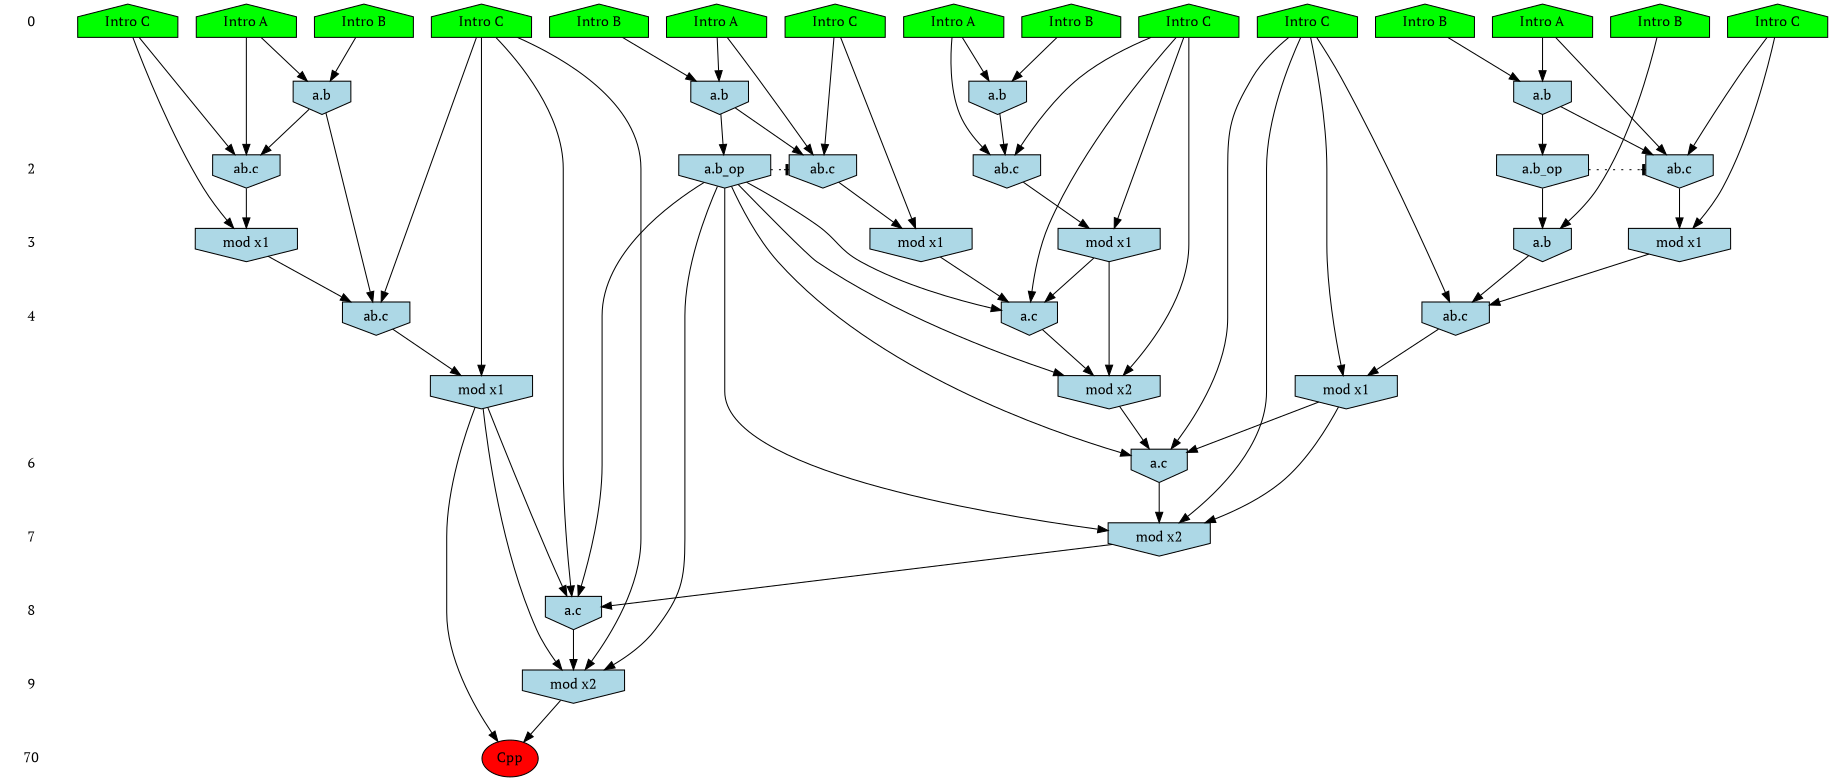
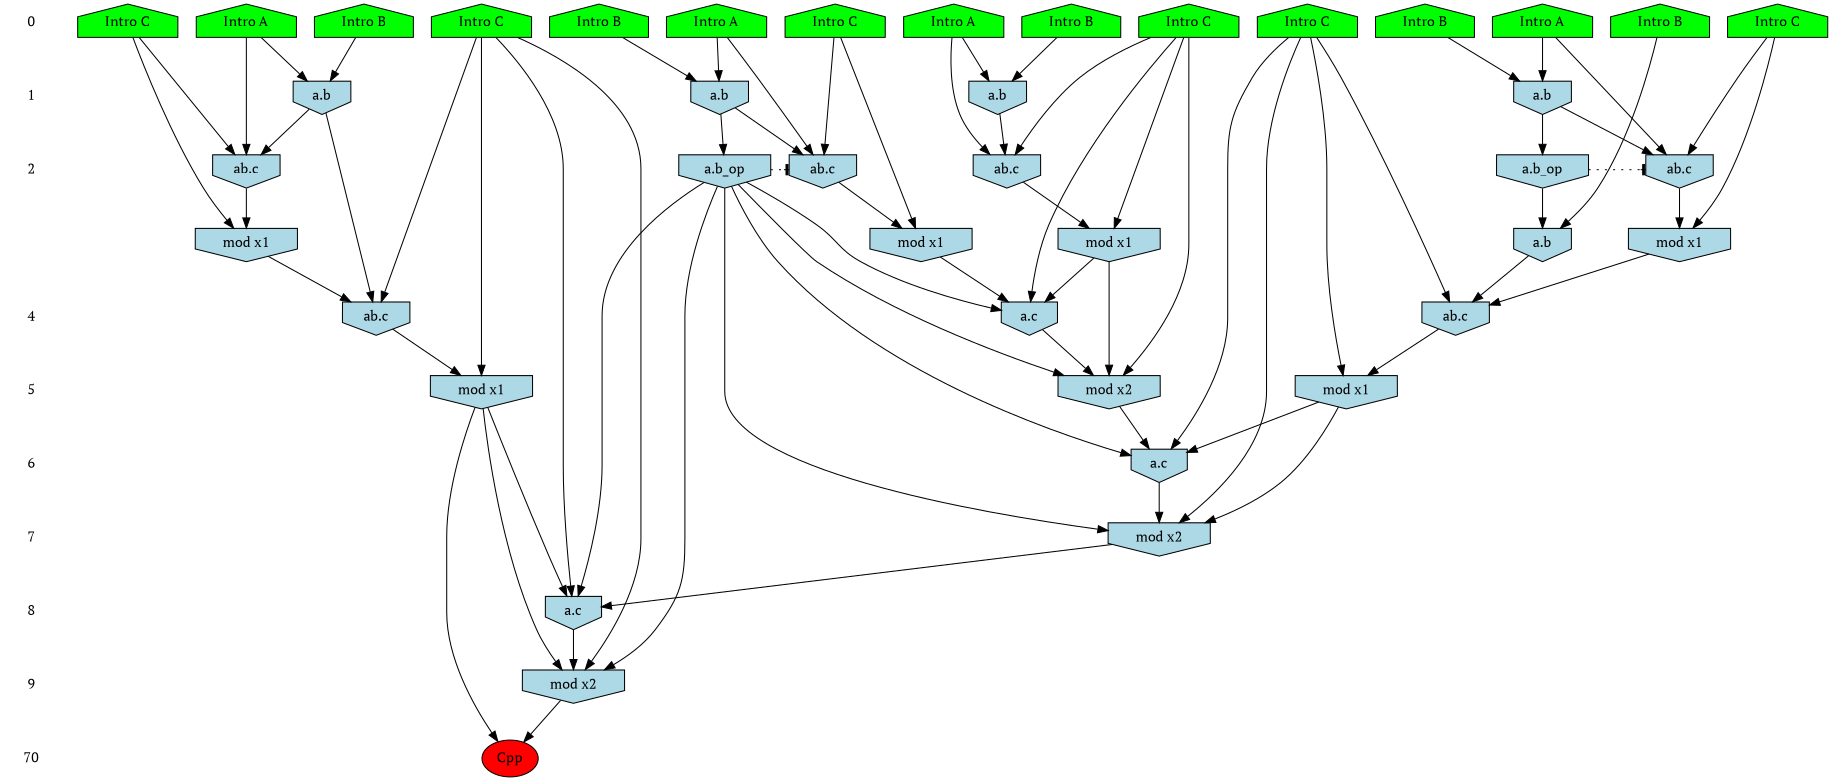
  digraph {
    fontname="PT Serif"
    ranksep=.5
    node [fontname="PT Serif" shape=invhouse fillcolor=lightblue style=filled]
    edge [fontname="PT Serif"]
    0 [shape=plaintext fillcolor="" style=""]
    n2 [fillcolor=green label="Intro B" shape=house]
    n3 [fillcolor=green label="Intro B" shape=house]
    n4 [fillcolor=green label="Intro A" shape=house]
    n5 [fillcolor=green label="Intro B" shape=house]
    n6 [fillcolor=green label="Intro B" shape=house]
    n7 [fillcolor=green label="Intro B" shape=house]
    n8 [fillcolor=green label="Intro A" shape=house]
    n9 [fillcolor=green label="Intro A" shape=house]
    n10 [fillcolor=green label="Intro A" shape=house]
    n11 [fillcolor=green label="Intro C" shape=house]
    n12 [fillcolor=green label="Intro C" shape=house]
    n13 [fillcolor=green label="Intro C" shape=house]
    n14 [fillcolor=green label="Intro C" shape=house]
    n15 [fillcolor=green label="Intro C" shape=house]
    n16 [fillcolor=green label="Intro C" shape=house]
+   1 [shape=plaintext fillcolor="" style=""]
    n18 [label="a.b"]
    n19 [label="a.b"]
    n20 [label="a.b"]
    n21 [label="a.b"]
    2 [shape=plaintext fillcolor="" style=""]
    n23 [label="ab.c"]
    n24 [label="a.b_op"]
    n25 [label="ab.c"]
    n26 [label="ab.c"]
    n27 [label="ab.c"]
    n28 [label="a.b_op"]
-   3 [shape=plaintext fillcolor="" style=""]
    n30 [label="mod x1"]
    n31 [label="mod x1"]
    n32 [label="mod x1"]
    n33 [label="mod x1"]
    n34 [label="a.b"]
    4 [shape=plaintext fillcolor="" style=""]
    n36 [label="a.c"]
    n37 [label="ab.c"]
    n38 [label="ab.c"]
+   5 [shape=plaintext fillcolor="" style=""]
    n40 [label="mod x2"]
    n41 [label="mod x1"]
    n42 [label="mod x1"]
    6 [shape=plaintext fillcolor="" style=""]
    n44 [label="a.c"]
    7 [shape=plaintext fillcolor="" style=""]
    n46 [label="mod x2"]
    8 [shape=plaintext fillcolor="" style=""]
    n48 [label="a.c"]
    9 [shape=plaintext fillcolor="" style=""]
    n50 [label="mod x2"]
    n51 [label=70 shape=plaintext fillcolor="" style=""]
    n52 [fillcolor=red label=Cpp shape=""]
    subgraph sub_1 {
      rank=same
      0
      n2
      n3
      n4
      n5
      n6
      n7
      n8
      n9
      n10
      n11
      n12
      n13
      n14
      n15
      n16
    }
    subgraph sub_2 {
      rank=same
+     1
      n18
      n19
      n20
      n21
    }
    subgraph sub_3 {
      rank=same
      2
      n23
      n24
      n25
      n26
      n27
      n28
    }
    subgraph sub_4 {
      rank=same
-     3
      n30
      n31
      n32
      n33
      n34
    }
    subgraph sub_5 {
      rank=same
      4
      n36
      n37
      n38
    }
    subgraph sub_6 {
      rank=same
+     5
      n40
      n41
      n42
    }
    subgraph sub_7 {
      rank=same
      6
      n44
    }
    subgraph sub_8 {
      rank=same
      7
      n46
    }
    subgraph sub_9 {
      rank=same
      8
      n48
    }
    subgraph sub_10 {
      rank=same
      9
      n50
    }
    subgraph sub_11 {
      rank=same
      n51
      n52
    }
+   0 -> 1 [style=invis]
    n2 -> n34
    n3 -> n20
    n4 -> n21
    n4 -> n27
    n5 -> n19
    n6 -> n21
    n7 -> n18
    n8 -> n20
    n8 -> n26
    n9 -> n18
    n9 -> n23
    n10 -> n19
    n10 -> n25
    n11 -> n37
    n11 -> n41
    n11 -> n48
    n11 -> n50
    n12 -> n27
    n12 -> n33
    n13 -> n26
    n13 -> n32
    n13 -> n36
    n13 -> n40
    n14 -> n38
    n14 -> n42
    n14 -> n44
    n14 -> n46
    n15 -> n25
    n15 -> n31
    n16 -> n23
    n16 -> n30
+   1 -> 2 [style=invis]
    n18 -> n23
    n18 -> n24
    n19 -> n25
    n19 -> n37
    n20 -> n26
    n21 -> n27
    n21 -> n28
-   2 -> 3 [style=invis]
    n23 -> n30
    n24 -> n23 [arrowhead=tee style=dotted]
    n24 -> n36
    n24 -> n40
    n24 -> n44
    n24 -> n46
    n24 -> n48
    n24 -> n50
    n25 -> n31
    n26 -> n32
    n27 -> n33
    n28 -> n27 [arrowhead=tee style=dotted]
    n28 -> n34
-   3 -> 4 [style=invis]
    n30 -> n36
    n31 -> n37
    n32 -> n36
    n32 -> n40
    n33 -> n38
    n34 -> n38
+   4 -> 5 [style=invis]
    n36 -> n40
    n37 -> n41
    n38 -> n42
+   5 -> 6 [style=invis]
    n40 -> n44
    n41 -> n48
    n41 -> n50
    n41 -> n52
    n42 -> n44
    n42 -> n46
    6 -> 7 [style=invis]
    n44 -> n46
    7 -> 8 [style=invis]
    n46 -> n48
    8 -> 9 [style=invis]
    n48 -> n50
    9 -> n51 [style=invis]
    n50 -> n52
  }
